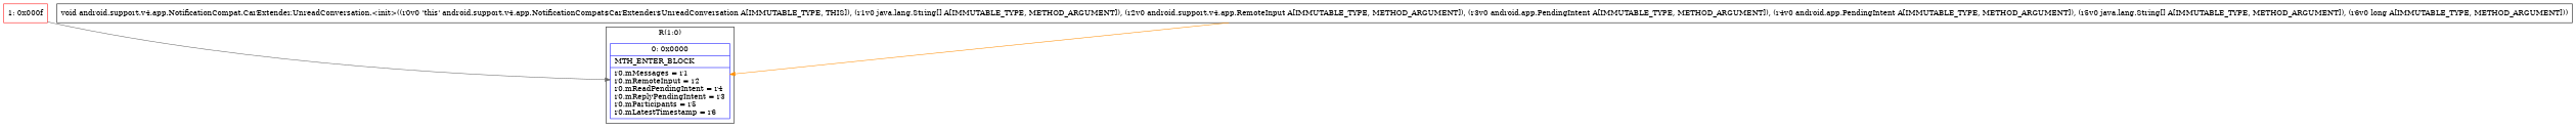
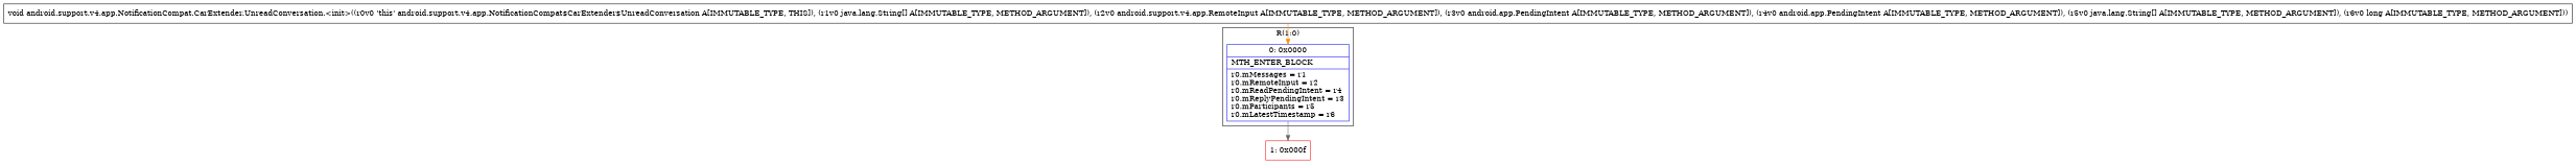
  digraph {
    node [shape=record]
    n1 [color=blue label="{0\:\ 0x0000|MTH_ENTER_BLOCK\l|r0.mMessages = r1\lr0.mRemoteInput = r2\lr0.mReadPendingIntent = r4\lr0.mReplyPendingIntent = r3\lr0.mParticipants = r5\lr0.mLatestTimestamp = r6\l}"]
    n2 [color=red label="{1\:\ 0x000f}"]
    n3 [label="{void android.support.v4.app.NotificationCompat.CarExtender.UnreadConversation.\<init\>((r0v0 'this' android.support.v4.app.NotificationCompat$CarExtender$UnreadConversation A[IMMUTABLE_TYPE, THIS]), (r1v0 java.lang.String[] A[IMMUTABLE_TYPE, METHOD_ARGUMENT]), (r2v0 android.support.v4.app.RemoteInput A[IMMUTABLE_TYPE, METHOD_ARGUMENT]), (r3v0 android.app.PendingIntent A[IMMUTABLE_TYPE, METHOD_ARGUMENT]), (r4v0 android.app.PendingIntent A[IMMUTABLE_TYPE, METHOD_ARGUMENT]), (r5v0 java.lang.String[] A[IMMUTABLE_TYPE, METHOD_ARGUMENT]), (r6v0 long A[IMMUTABLE_TYPE, METHOD_ARGUMENT])) }"]
    subgraph cluster_1 {
      label="R(1:0)"
      n1
    }
-   n2 -> n1 [color=gray40]
+   n1 -> n2 [color=gray40]
    n3 -> n1 [color=darkorange]
  }
